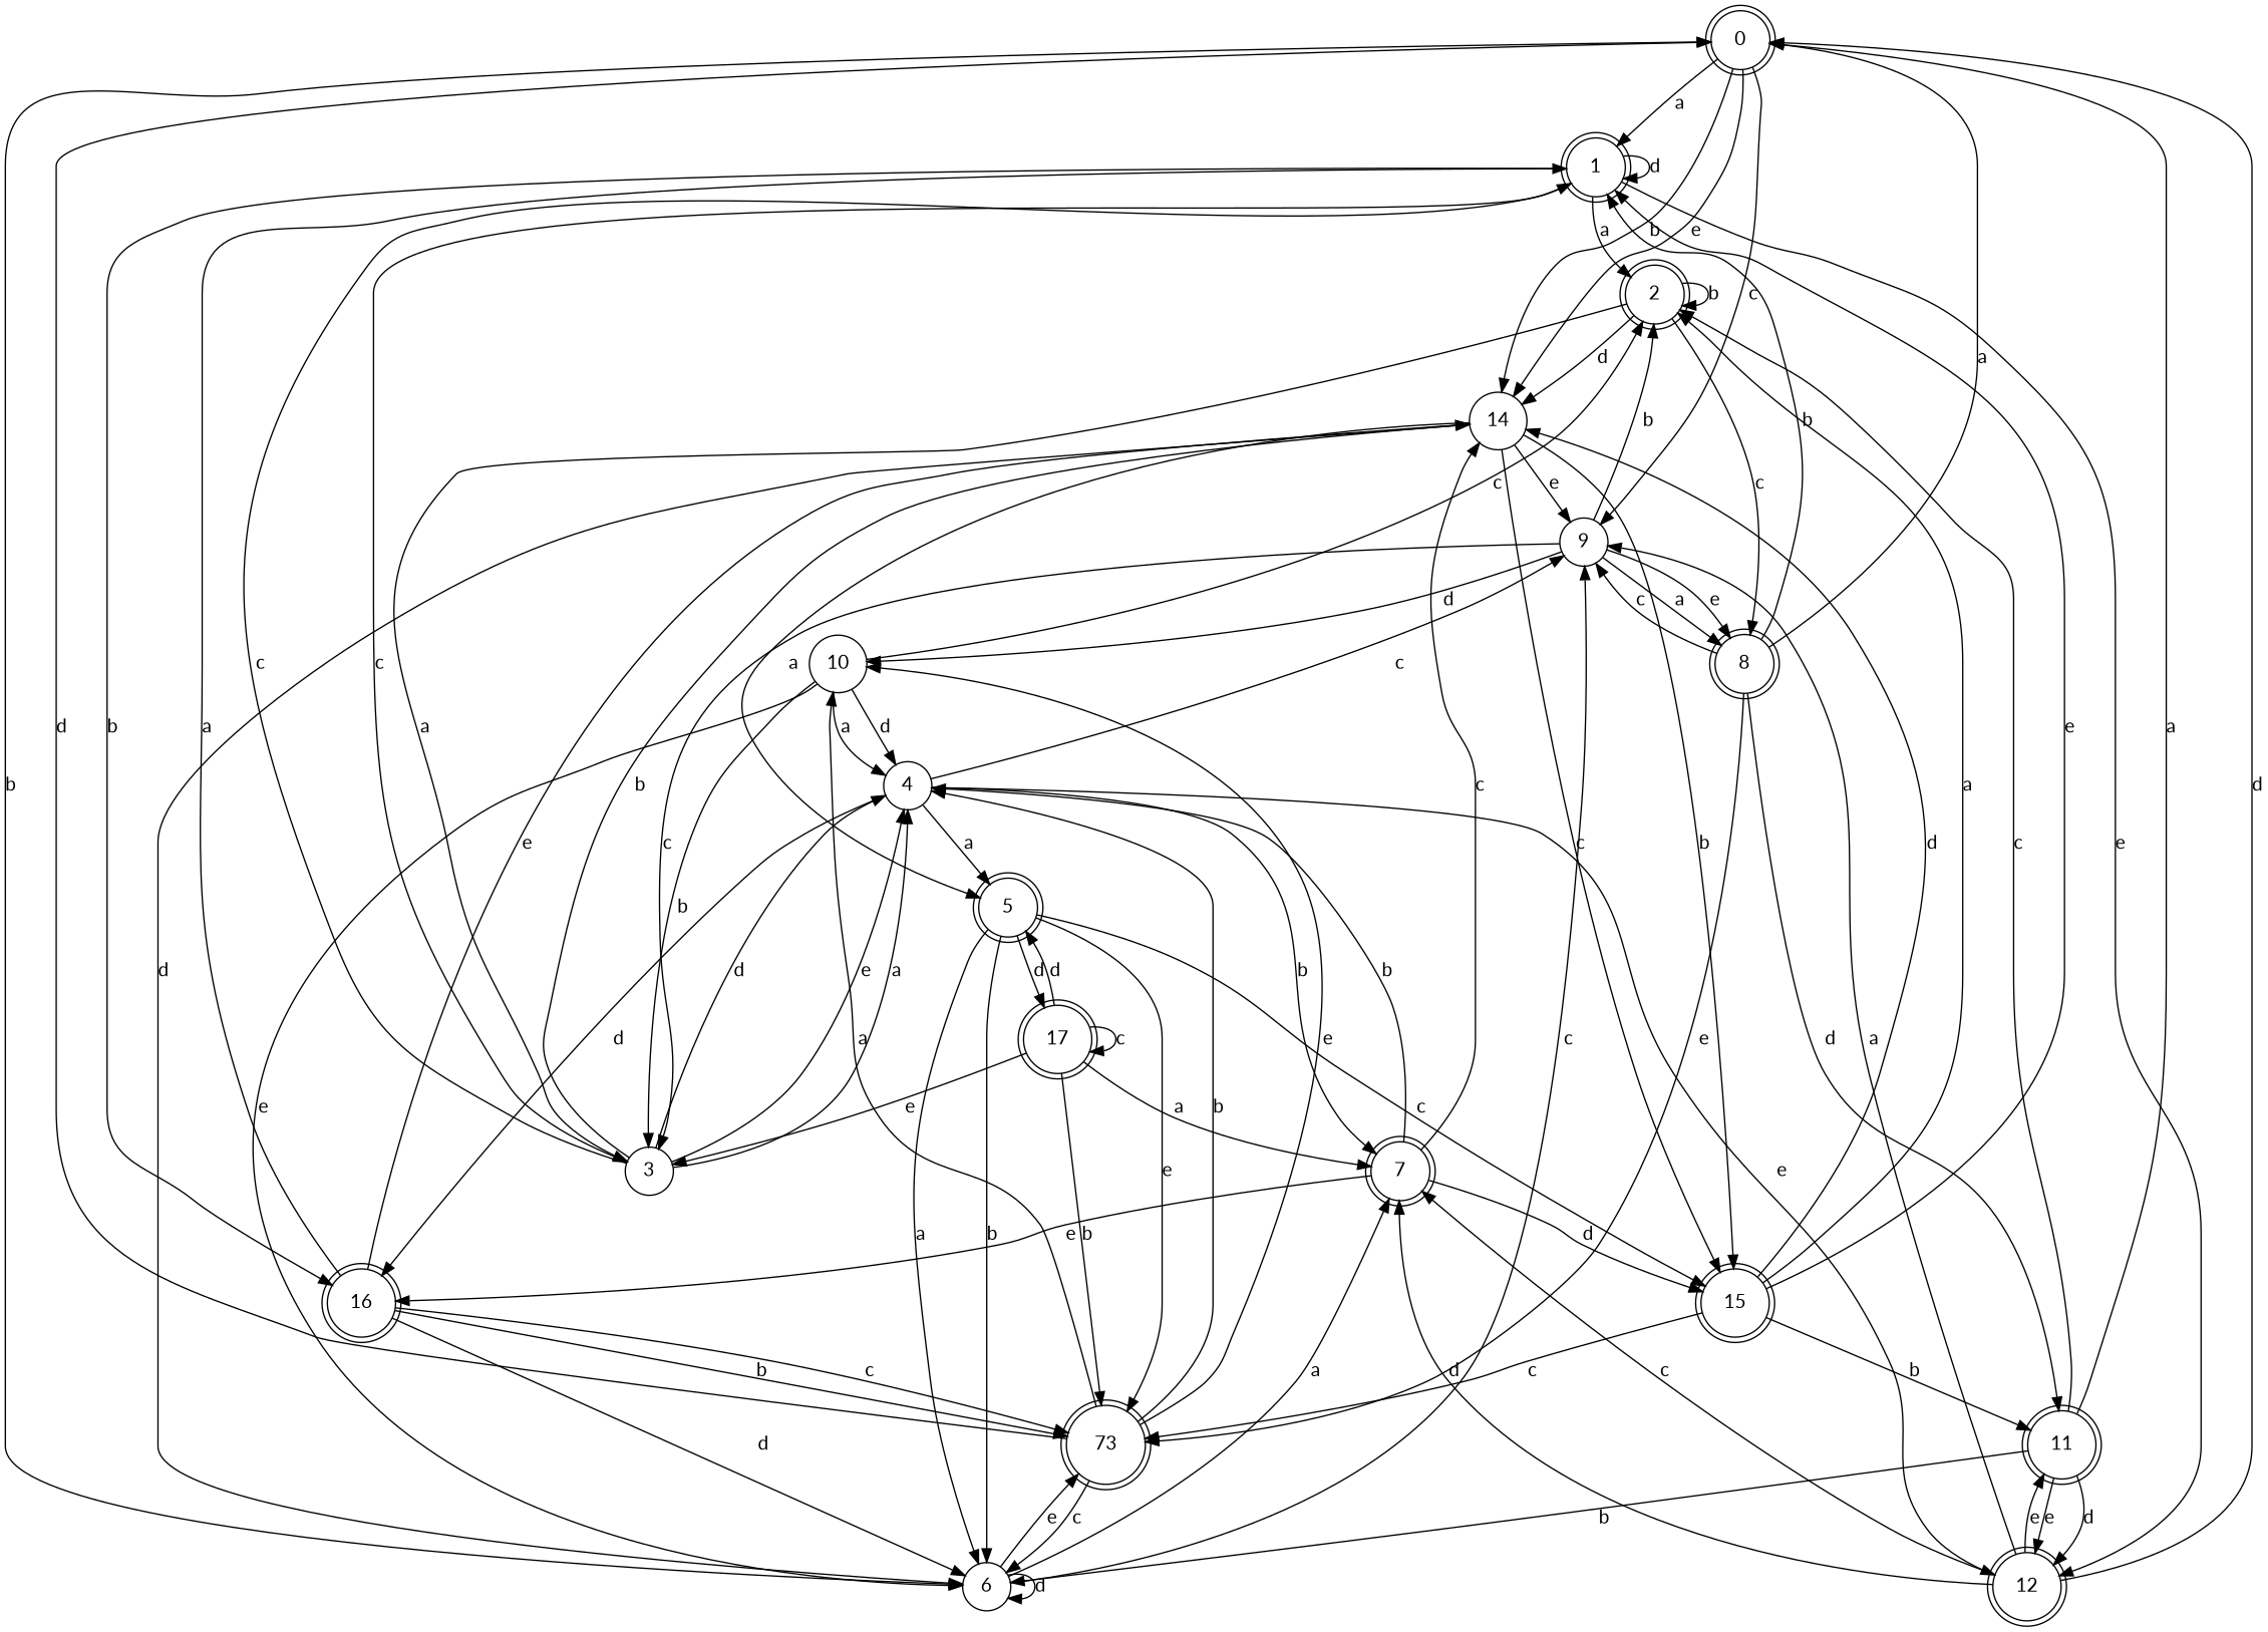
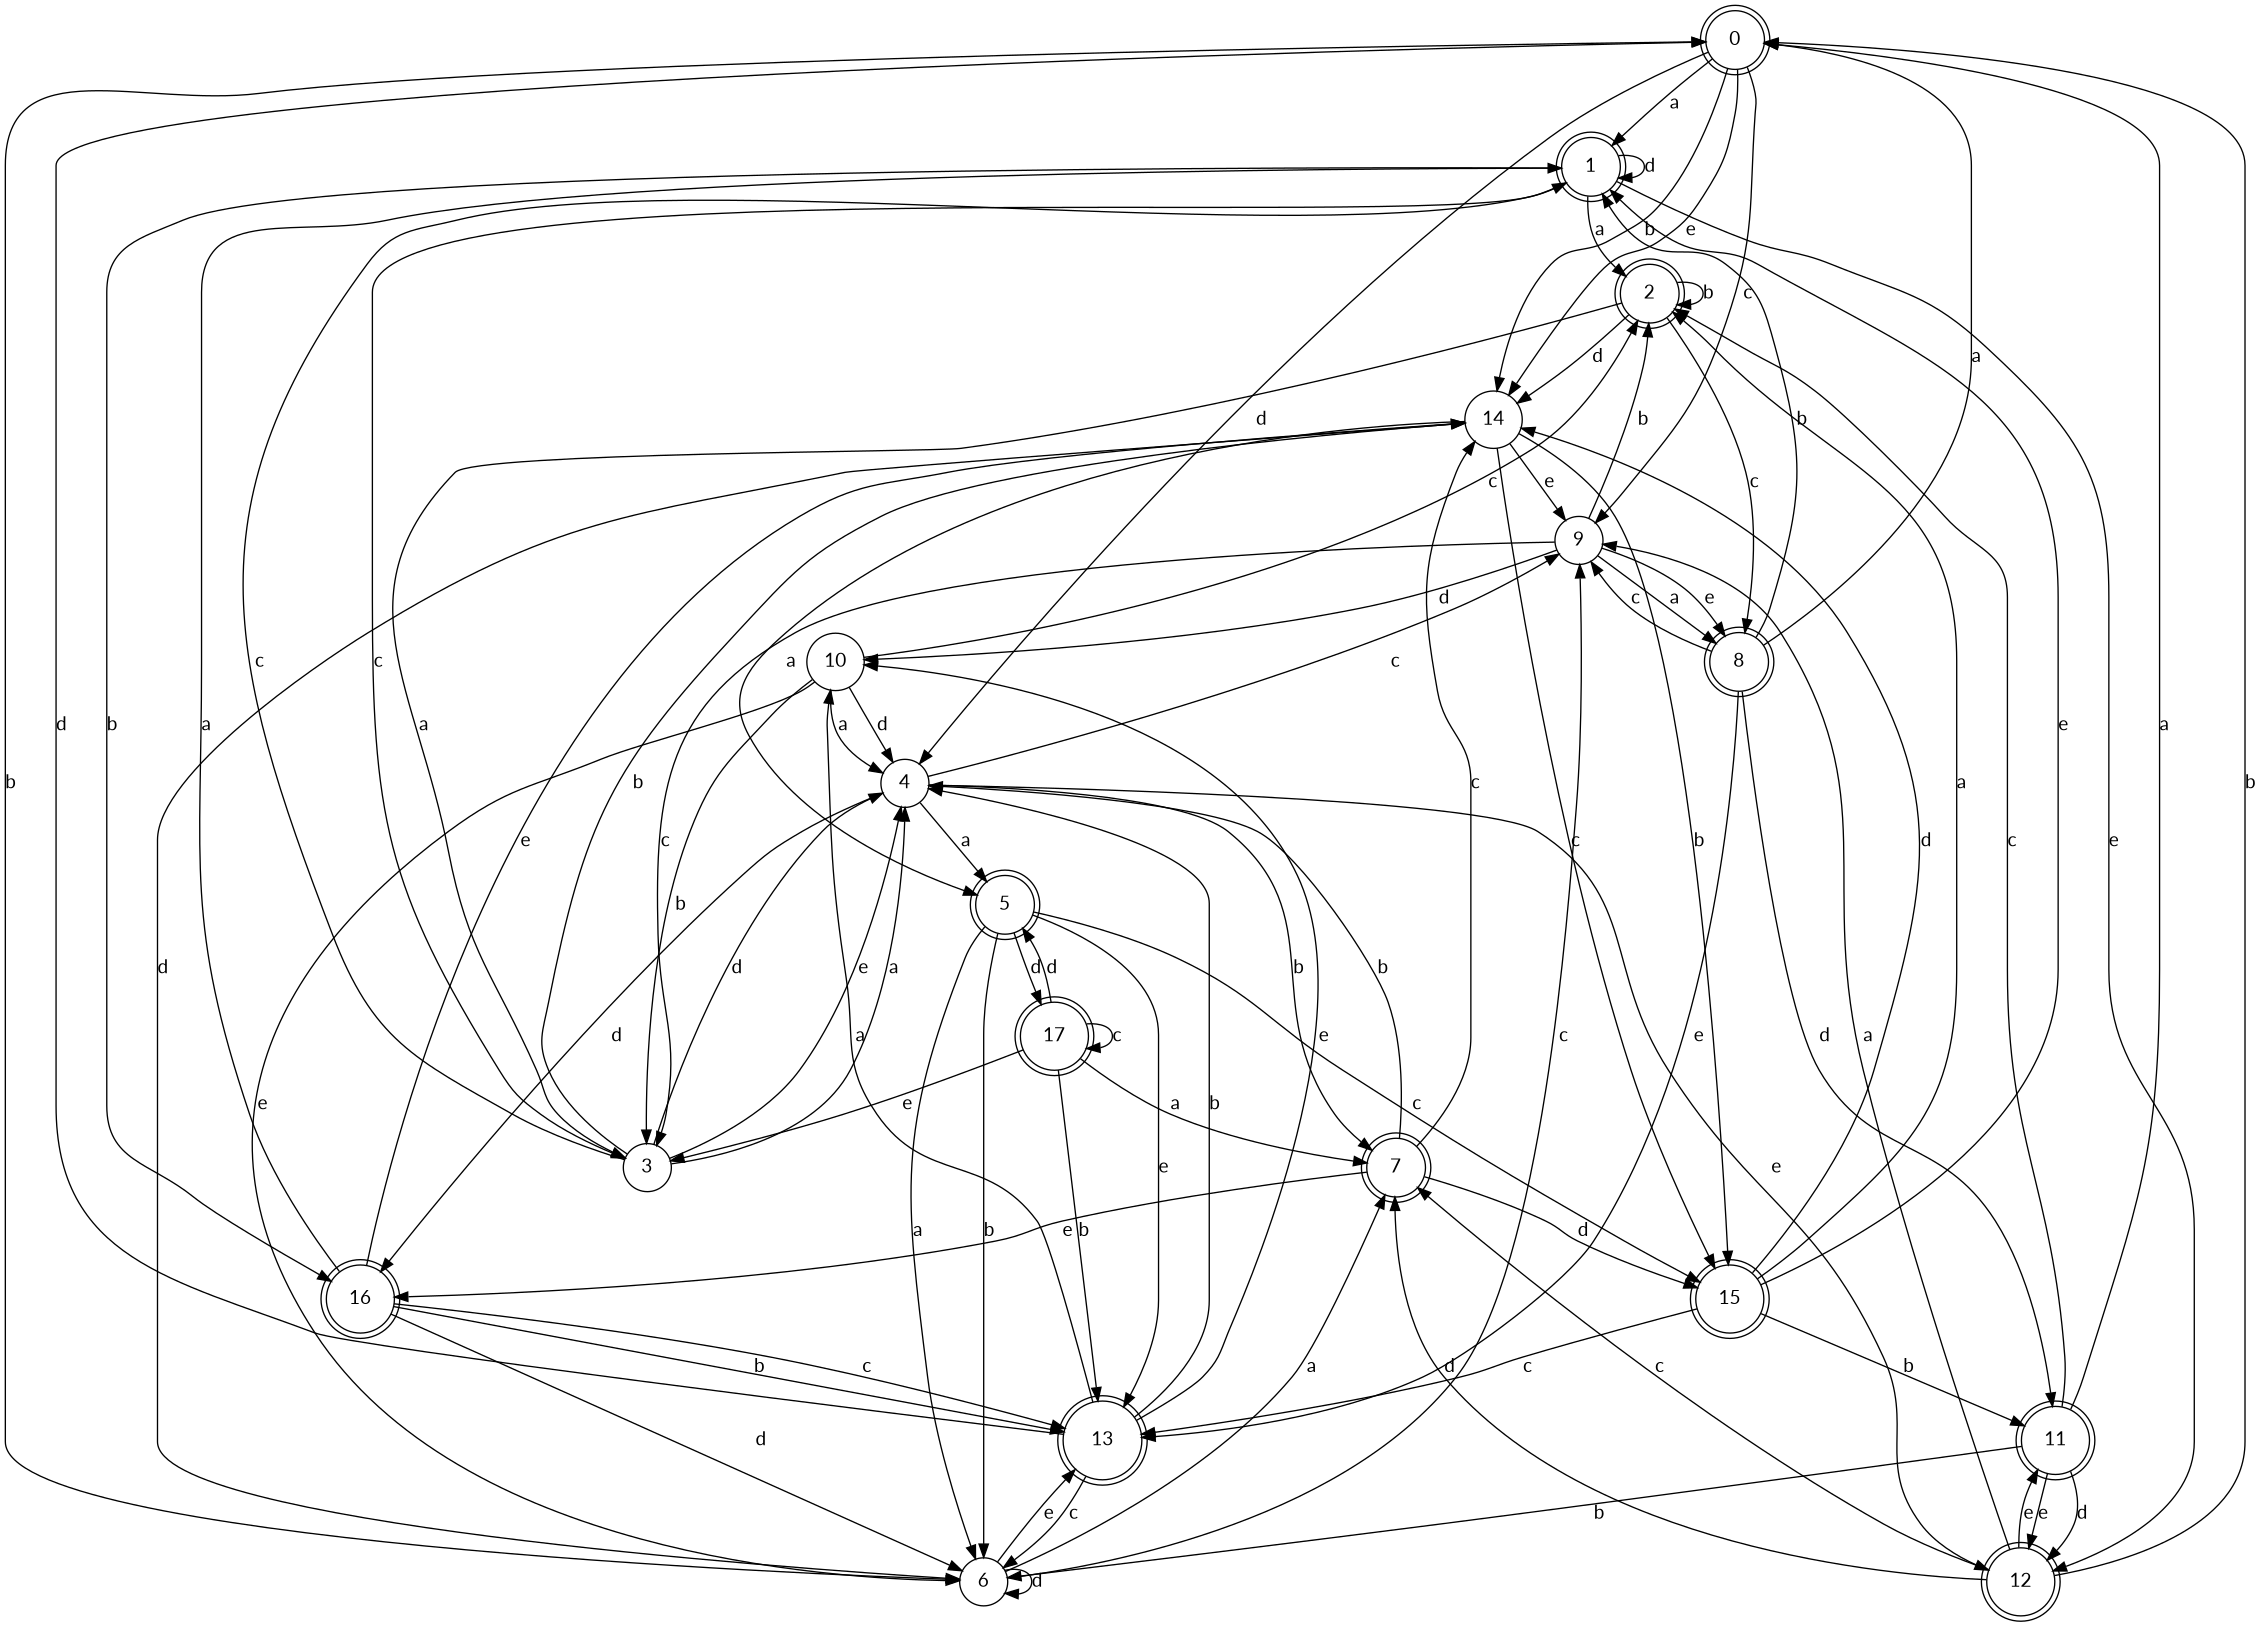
  digraph {
    fontname=Lato
    rankdir=TB
    node [color=black fillcolor=white fontname=Lato shape=doublecircle style="rounded,filled"]
    edge [fontname=Lato]
    n1 [label=0]
    n2 [label=1]
    n3 [label=4 shape=circle style=filled]
    n4 [label=9 shape=circle style=filled]
    n5 [label=14 shape=circle style=filled]
    n6 [label=2]
    n7 [label=3 shape=circle style=filled]
    n8 [label=12]
    n9 [label=16]
    n10 [label=5]
    n11 [label=7]
    n12 [label=8]
    n13 [label=10 shape=circle style=filled]
    n14 [label=6 shape=circle style=filled]
    n15 [label=15]
    n16 [label=11]
-   n17 [label=73]
+   n17 [label=13]
    n18 [label=17]
    n1 -> n2 [label=a]
+   n1 -> n3 [label=d]
    n1 -> n4 [label=c]
    n1 -> n5 [label=b]
    n1 -> n5 [label=e]
    n2 -> n2 [label=d]
    n2 -> n6 [label=a]
    n2 -> n7 [label=c]
    n2 -> n8 [label=e]
    n2 -> n9 [label=b]
    n3 -> n4 [label=c]
    n3 -> n8 [label=e]
    n3 -> n9 [label=d]
    n3 -> n10 [label=a]
    n3 -> n11 [label=b]
    n4 -> n6 [label=b]
    n4 -> n7 [label=c]
    n4 -> n12 [label=a]
    n4 -> n12 [label=e]
    n4 -> n13 [label=d]
    n5 -> n4 [label=e]
    n5 -> n10 [label=a]
    n5 -> n14 [label=d]
    n5 -> n15 [label=b]
    n5 -> n15 [label=c]
    n6 -> n5 [label=d]
    n6 -> n6 [label=b]
    n6 -> n7 [label=a]
    n6 -> n12 [label=c]
    n7 -> n2 [label=c]
    n7 -> n3 [label=a]
    n7 -> n3 [label=d]
    n7 -> n3 [label=e]
    n7 -> n5 [label=b]
-   n8 -> n1 [label=d]
+   n8 -> n1 [label=b]
    n8 -> n4 [label=a]
    n8 -> n11 [label=c]
    n8 -> n11 [label=d]
    n8 -> n16 [label=e]
    n9 -> n2 [label=a]
    n9 -> n5 [label=e]
    n9 -> n14 [label=d]
    n9 -> n17 [label=b]
    n9 -> n17 [label=c]
    n10 -> n14 [label=a]
    n10 -> n14 [label=b]
    n10 -> n15 [label=c]
    n10 -> n17 [label=e]
    n10 -> n18 [label=d]
    n11 -> n3 [label=b]
    n11 -> n5 [label=c]
    n11 -> n9 [label=e]
    n11 -> n15 [label=d]
    n12 -> n1 [label=a]
    n12 -> n2 [label=b]
    n12 -> n4 [label=c]
    n12 -> n16 [label=d]
    n12 -> n17 [label=e]
    n13 -> n3 [label=a]
    n13 -> n3 [label=d]
    n13 -> n6 [label=c]
    n13 -> n7 [label=b]
    n13 -> n14 [label=e]
    n14 -> n1 [label=b]
    n14 -> n4 [label=c]
    n14 -> n11 [label=a]
    n14 -> n14 [label=d]
    n14 -> n17 [label=e]
    n15 -> n2 [label=e]
    n15 -> n5 [label=d]
    n15 -> n6 [label=a]
    n15 -> n16 [label=b]
    n15 -> n17 [label=c]
    n16 -> n1 [label=a]
    n16 -> n6 [label=c]
    n16 -> n8 [label=d]
    n16 -> n8 [label=e]
    n16 -> n14 [label=b]
    n17 -> n1 [label=d]
    n17 -> n3 [label=b]
    n17 -> n13 [label=a]
    n17 -> n13 [label=e]
    n17 -> n14 [label=c]
    n18 -> n7 [label=e]
    n18 -> n10 [label=d]
    n18 -> n11 [label=a]
    n18 -> n17 [label=b]
    n18 -> n18 [label=c]
  }
